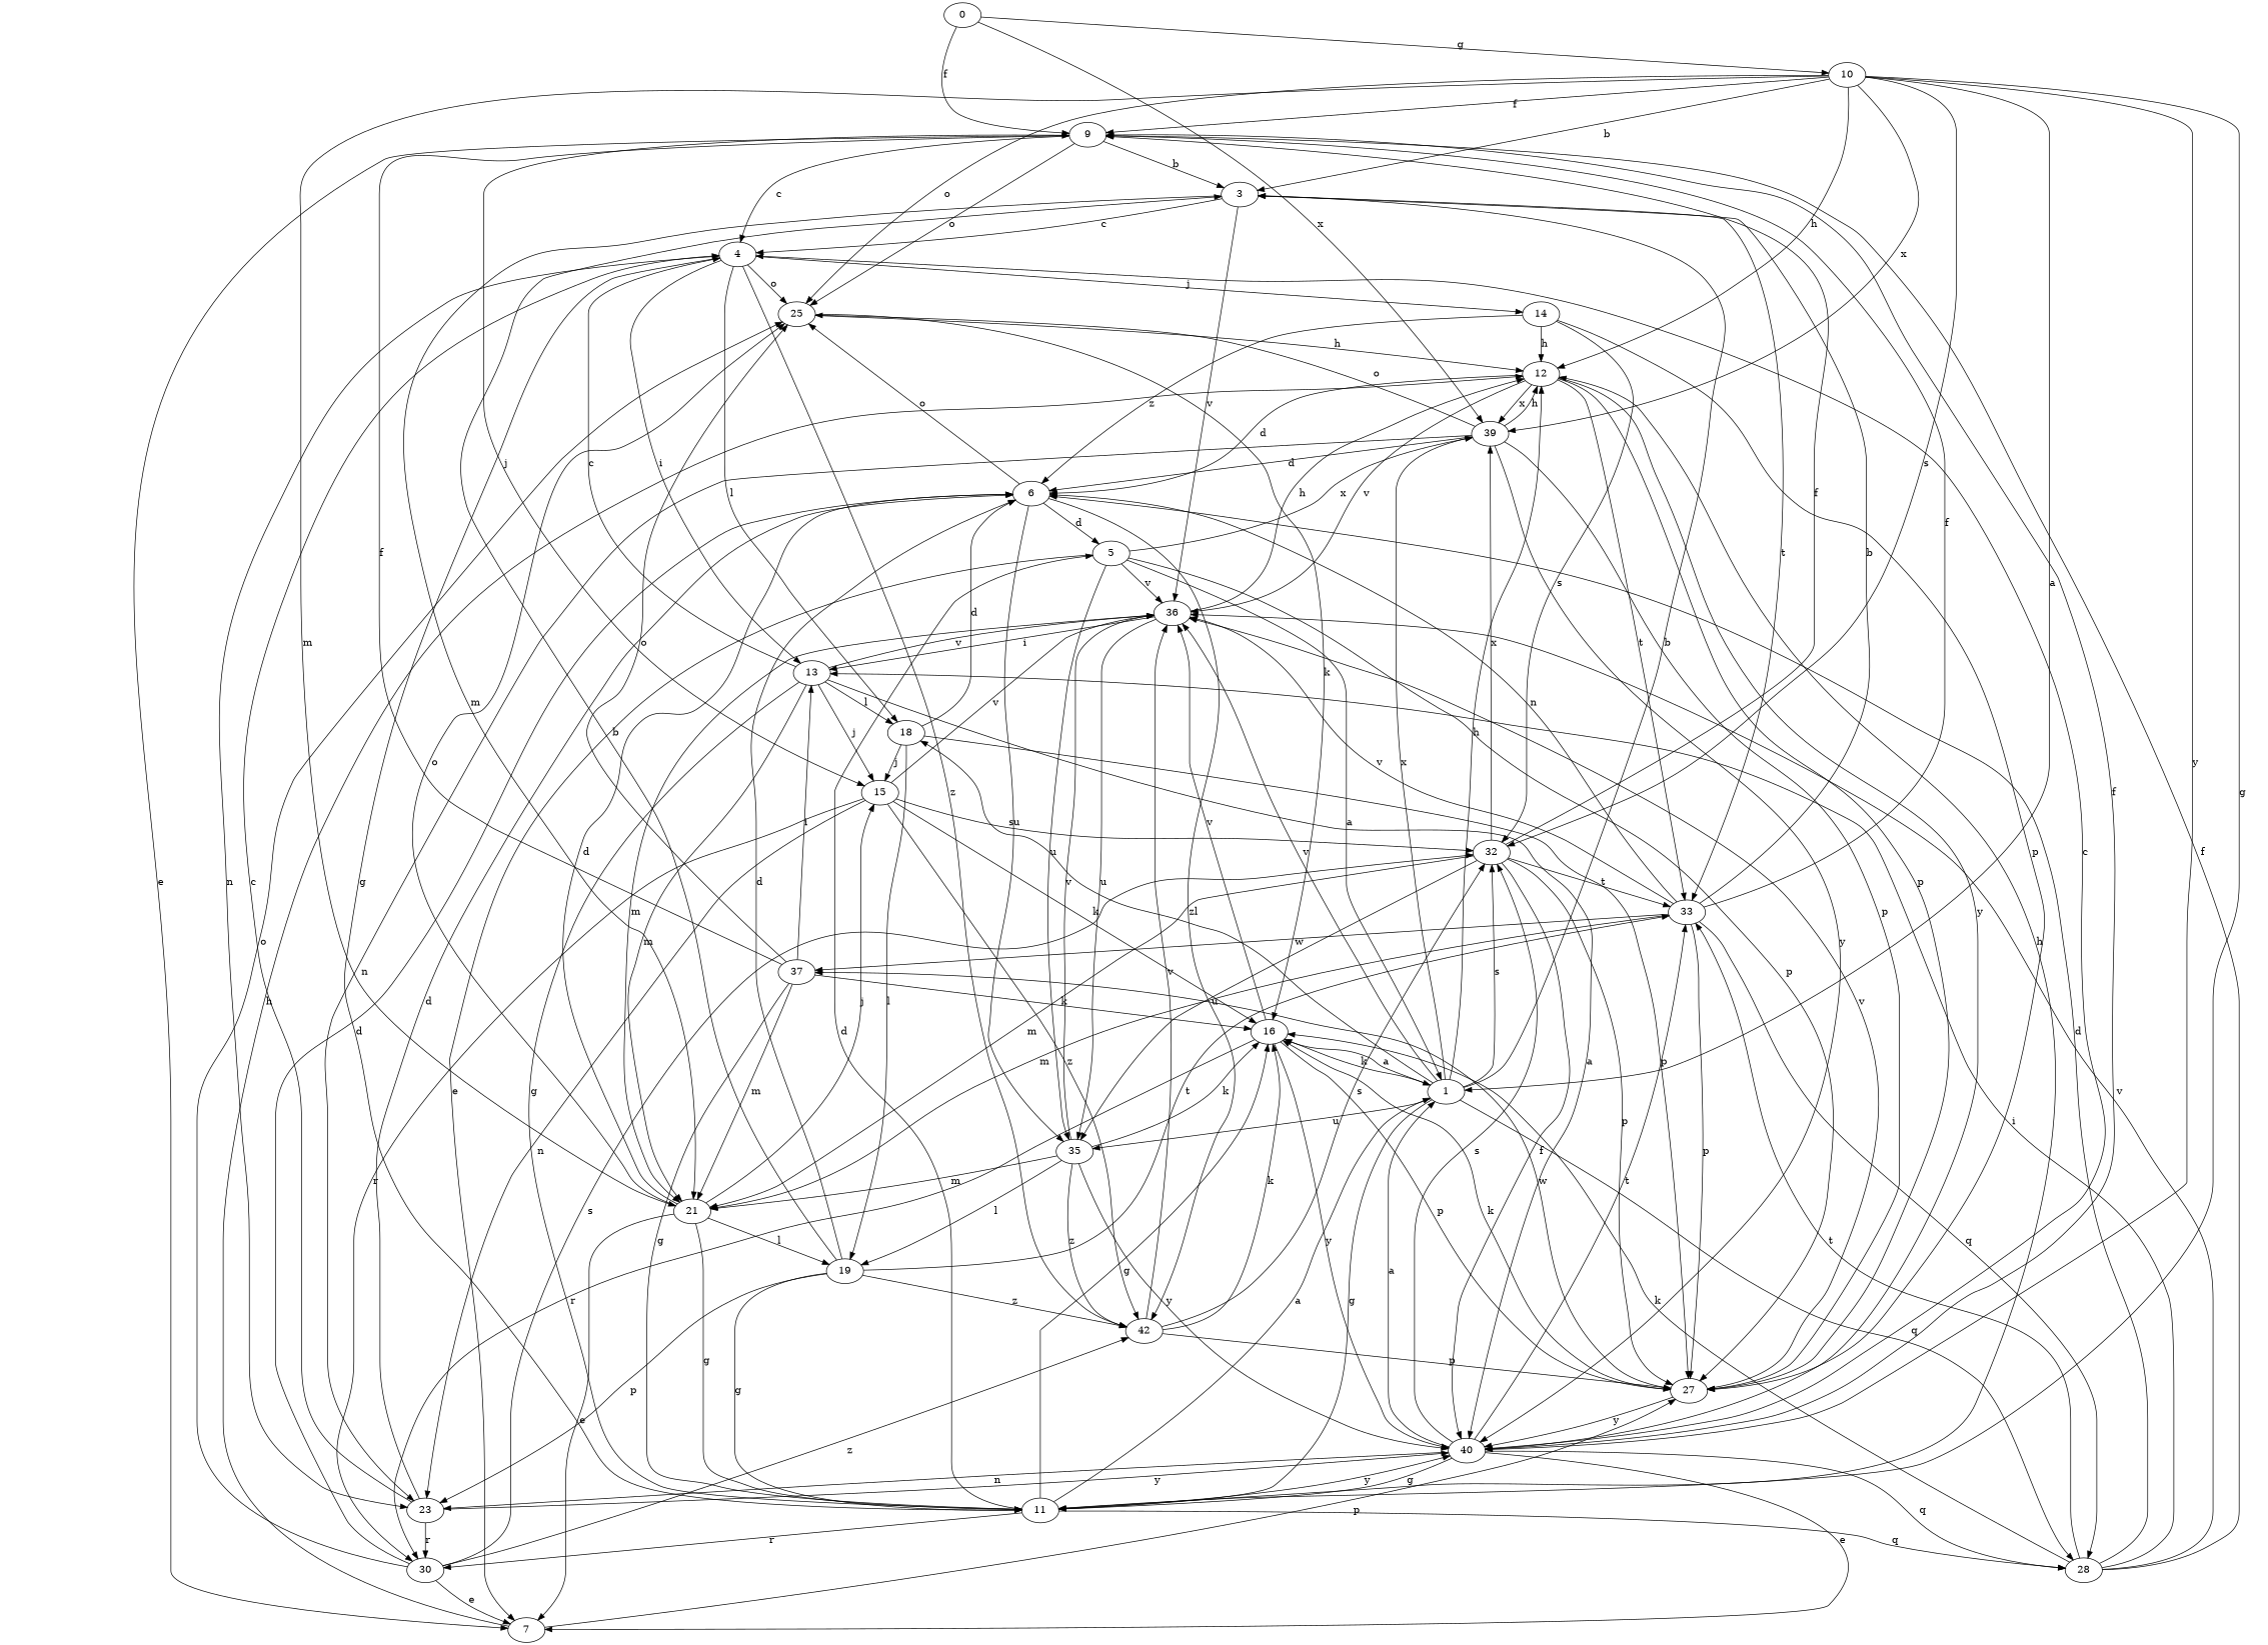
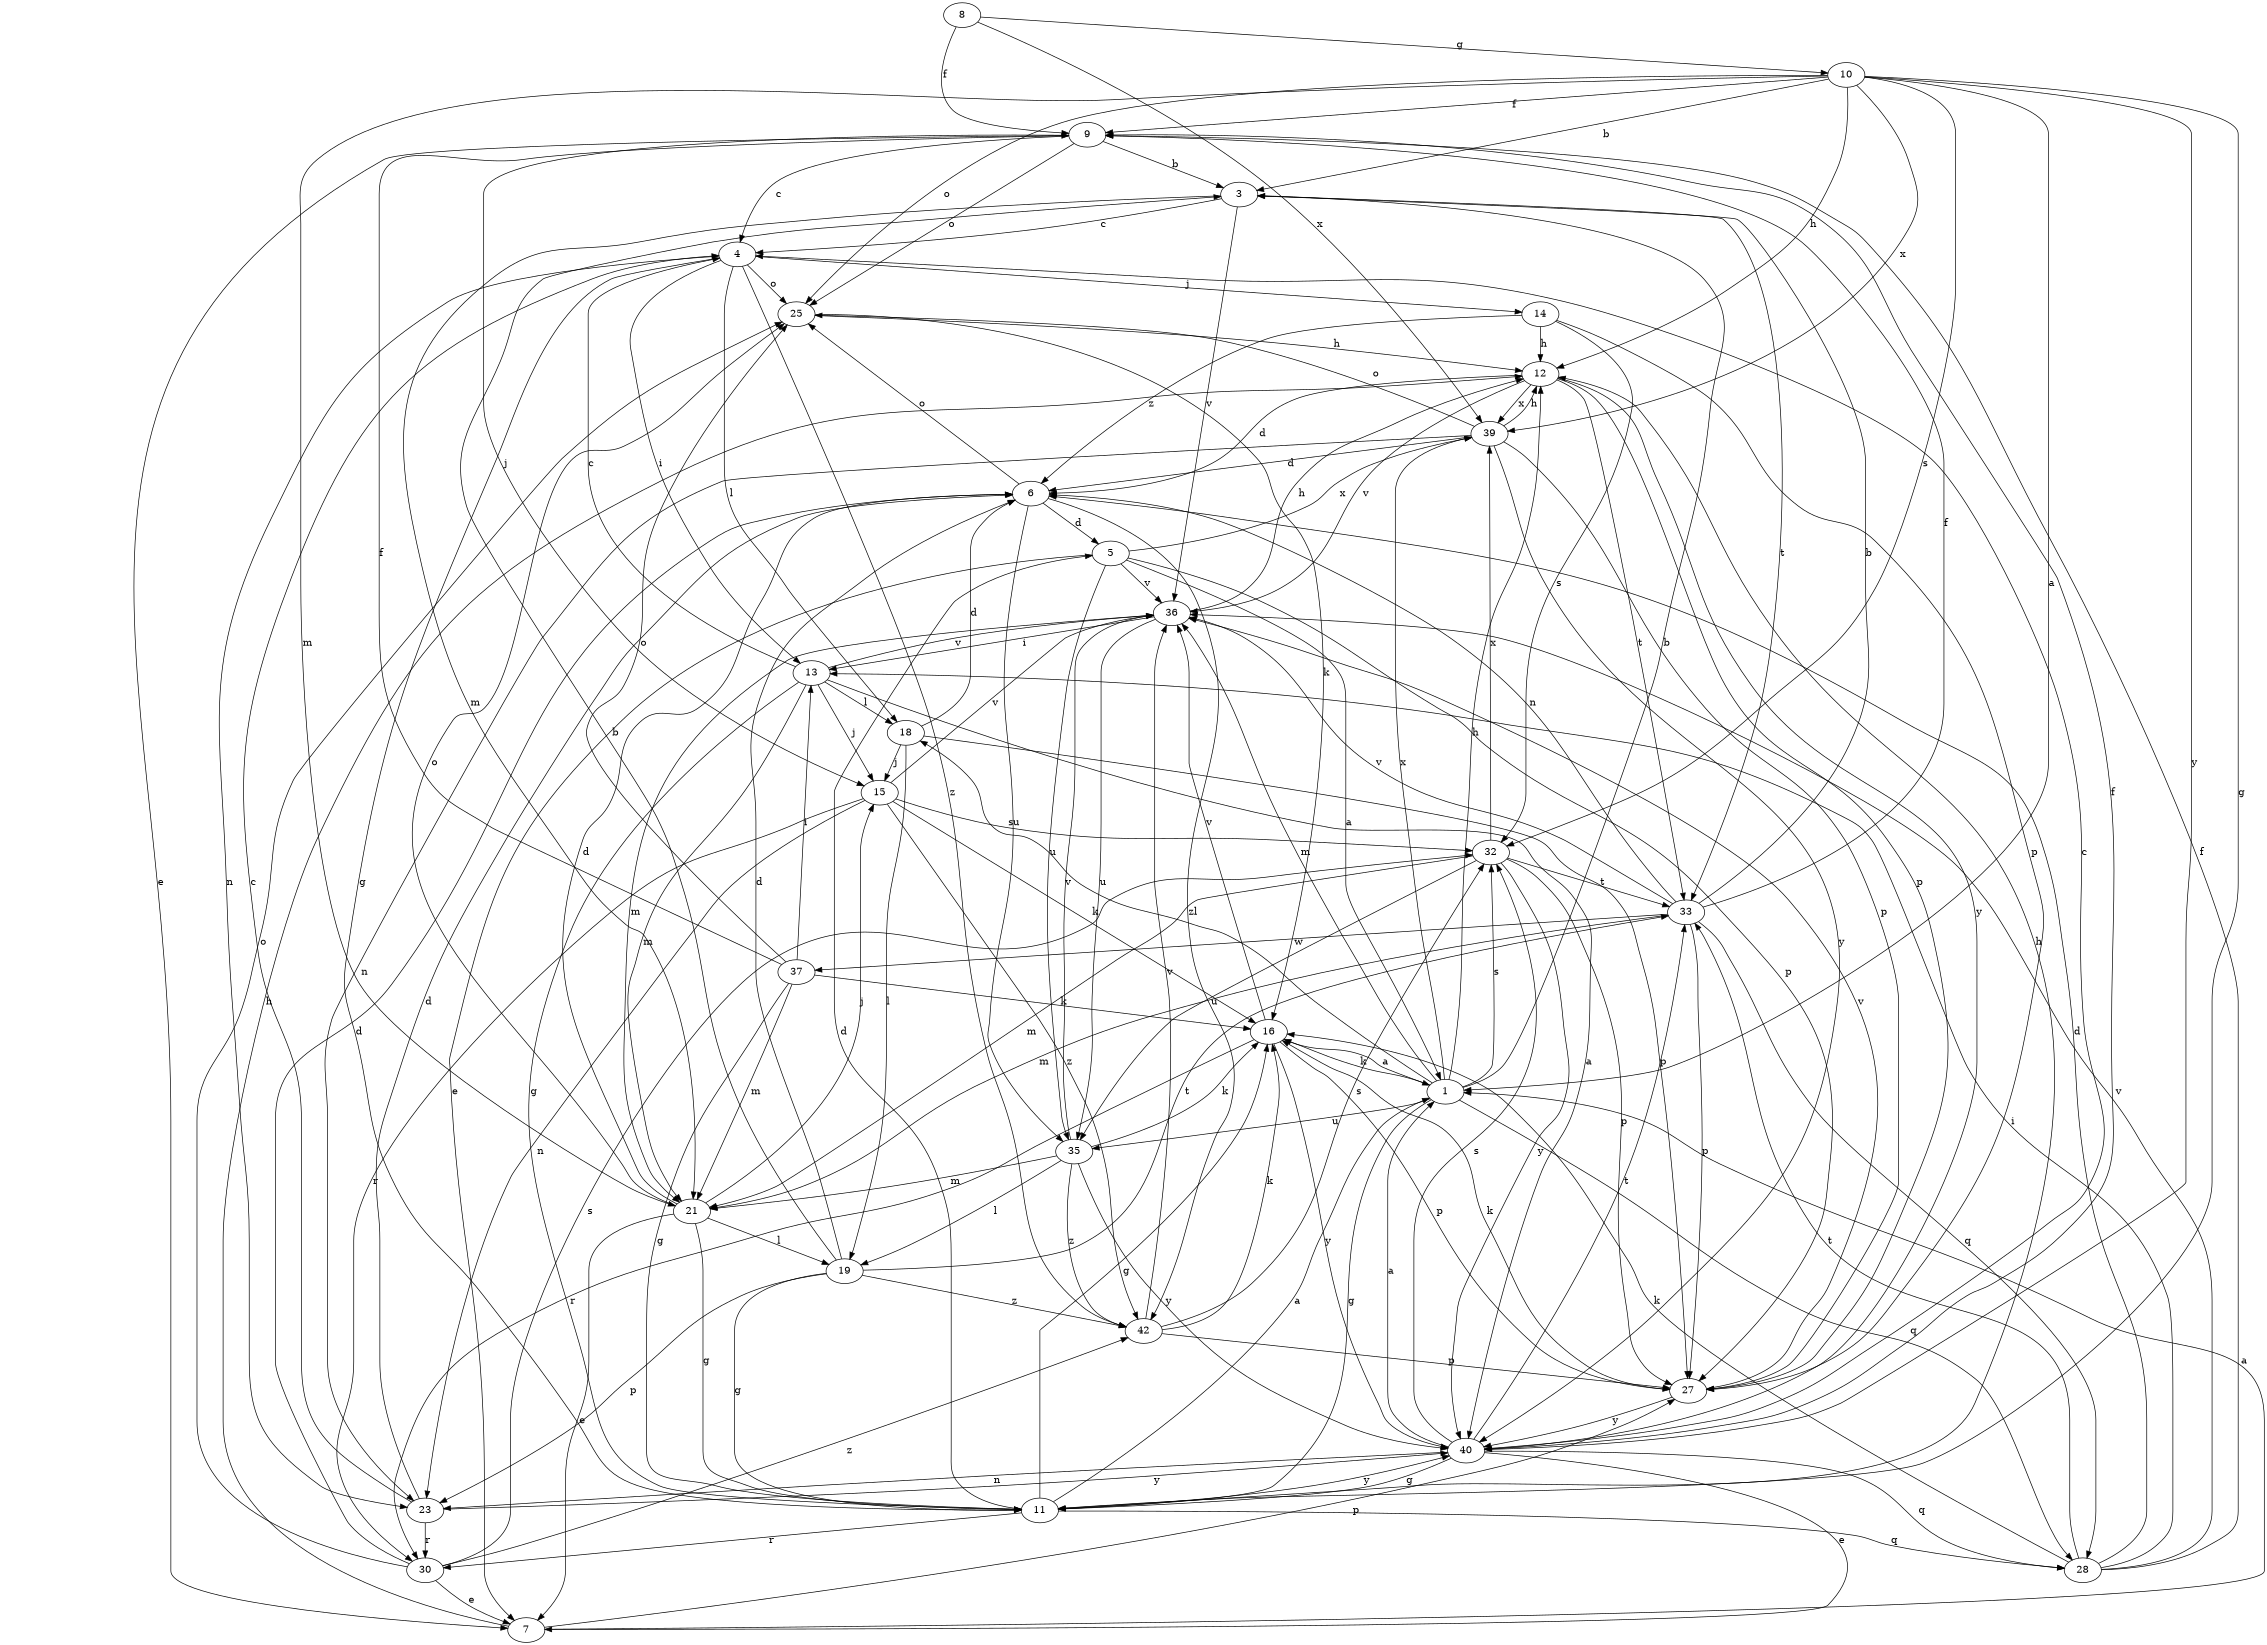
  strict digraph {
-   0
+   0 [label=8]
    9
    10
    39
    3
    4
    15
    25
    7
    1
    11
    12
    32
    21
    40
    23
    27
    6
    16
    18
    28
    35
    36
    33
    13
    14
    42
    5
    30
    19
    37
    0 -> 9 [label=f]
    0 -> 10 [label=g]
    0 -> 39 [label=x]
    9 -> 3 [label=b]
    9 -> 4 [label=c]
    9 -> 15 [label=j]
    9 -> 25 [label=o]
    9 -> 7 [label=e]
    10 -> 9 [label=f]
    10 -> 39 [label=x]
    10 -> 3 [label=b]
    10 -> 25 [label=o]
    10 -> 1 [label=a]
    10 -> 11 [label=g]
    10 -> 12 [label=h]
    10 -> 32 [label=s]
    10 -> 21 [label=m]
    10 -> 40 [label=y]
    39 -> 25 [label=o]
    39 -> 12 [label=h]
    39 -> 40 [label=y]
    39 -> 23 [label=n]
    39 -> 27 [label=p]
    39 -> 6 [label=d]
    3 -> 4 [label=c]
    3 -> 21 [label=m]
    3 -> 36 [label=v]
    3 -> 33 [label=t]
    4 -> 25 [label=o]
    4 -> 11 [label=g]
    4 -> 23 [label=n]
    4 -> 18 [label=l]
    4 -> 13 [label=i]
    4 -> 14 [label=j]
    4 -> 42 [label=z]
    15 -> 32 [label=s]
    15 -> 23 [label=n]
    15 -> 16 [label=k]
    15 -> 36 [label=v]
    15 -> 42 [label=z]
    15 -> 30 [label=r]
    25 -> 12 [label=h]
    25 -> 16 [label=k]
+   7 -> 1 [label=a]
    7 -> 12 [label=h]
    7 -> 27 [label=p]
    1 -> 39 [label=x]
    1 -> 3 [label=b]
    1 -> 11 [label=g]
    1 -> 12 [label=h]
    1 -> 32 [label=s]
    1 -> 16 [label=k]
    1 -> 18 [label=l]
    1 -> 28 [label=q]
    1 -> 35 [label=u]
-   1 -> 36 [label=v]
+   1 -> 36 [label=m]
    11 -> 1 [label=a]
    11 -> 12 [label=h]
    11 -> 40 [label=y]
    11 -> 16 [label=g]
    11 -> 28 [label=q]
    11 -> 5 [label=d]
    11 -> 30 [label=r]
    12 -> 39 [label=x]
    12 -> 40 [label=y]
    12 -> 27 [label=p]
    12 -> 6 [label=d]
    12 -> 36 [label=v]
    12 -> 33 [label=t]
-   32 -> 9 [label=f]
    32 -> 39 [label=x]
    32 -> 21 [label=m]
-   32 -> 40 [label=f]
+   32 -> 40 [label=y]
    32 -> 27 [label=p]
    32 -> 35 [label=u]
    32 -> 33 [label=t]
    21 -> 15 [label=j]
    21 -> 25 [label=o]
    21 -> 7 [label=e]
    21 -> 11 [label=g]
    21 -> 6 [label=d]
    21 -> 19 [label=l]
    40 -> 9 [label=f]
    40 -> 4 [label=c]
    40 -> 7 [label=e]
    40 -> 1 [label=a]
    40 -> 11 [label=g]
    40 -> 32 [label=s]
    40 -> 23 [label=n]
    40 -> 28 [label=q]
    40 -> 33 [label=t]
    23 -> 4 [label=c]
    23 -> 40 [label=y]
    23 -> 6 [label=d]
    23 -> 30 [label=r]
    27 -> 40 [label=y]
    27 -> 16 [label=k]
    27 -> 36 [label=v]
-   27 -> 37 [label=w]
    6 -> 25 [label=o]
    6 -> 35 [label=u]
    6 -> 42 [label=z]
    6 -> 5 [label=d]
    16 -> 1 [label=a]
    16 -> 40 [label=y]
    16 -> 27 [label=p]
    16 -> 36 [label=v]
    16 -> 30 [label=r]
    18 -> 15 [label=j]
    18 -> 27 [label=p]
    18 -> 6 [label=d]
    18 -> 19 [label=l]
    28 -> 9 [label=f]
    28 -> 6 [label=d]
    28 -> 16 [label=k]
    28 -> 36 [label=v]
    28 -> 33 [label=t]
    28 -> 13 [label=i]
    35 -> 21 [label=m]
    35 -> 40 [label=y]
    35 -> 16 [label=k]
    35 -> 36 [label=v]
    35 -> 42 [label=z]
    35 -> 19 [label=l]
    36 -> 12 [label=h]
    36 -> 21 [label=m]
    36 -> 35 [label=u]
    36 -> 13 [label=i]
    33 -> 9 [label=f]
    33 -> 3 [label=b]
    33 -> 21 [label=m]
    33 -> 27 [label=p]
    33 -> 6 [label=n]
    33 -> 28 [label=q]
    33 -> 36 [label=v]
    33 -> 37 [label=w]
    13 -> 4 [label=c]
    13 -> 15 [label=j]
    13 -> 11 [label=g]
    13 -> 21 [label=m]
    13 -> 40 [label=a]
    13 -> 18 [label=l]
    13 -> 36 [label=v]
    14 -> 12 [label=h]
    14 -> 32 [label=s]
    14 -> 27 [label=p]
    14 -> 6 [label=z]
    42 -> 32 [label=s]
    42 -> 27 [label=p]
    42 -> 16 [label=k]
    42 -> 36 [label=v]
    5 -> 39 [label=x]
    5 -> 7 [label=e]
    5 -> 1 [label=a]
    5 -> 27 [label=p]
    5 -> 35 [label=u]
    5 -> 36 [label=v]
    30 -> 25 [label=o]
    30 -> 7 [label=e]
    30 -> 32 [label=s]
    30 -> 6 [label=d]
    30 -> 42 [label=z]
    19 -> 3 [label=b]
    19 -> 11 [label=g]
    19 -> 23 [label=p]
    19 -> 6 [label=d]
    19 -> 33 [label=t]
    19 -> 42 [label=z]
    37 -> 9 [label=f]
    37 -> 25 [label=o]
    37 -> 11 [label=g]
    37 -> 21 [label=m]
    37 -> 16 [label=k]
    37 -> 13 [label=i]
  }
